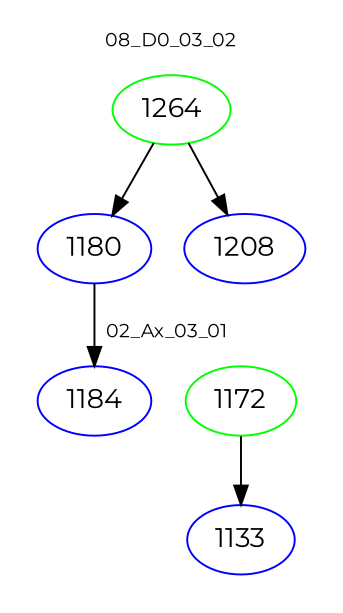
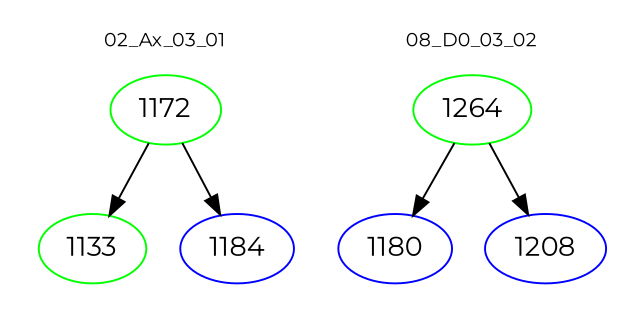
  digraph {
    fontname=Montserrat
    node [color=blue fontname=Montserrat]
    edge [color=black fontname=Montserrat]
    n1 [color=green label=1172]
-   n2 [label=1133]
+   n2 [color=green label=1133]
    n3 [label=1184]
    n4 [color=green label=1264]
    n5 [label=1180]
    n6 [label=1208]
    subgraph cluster_1 {
      color=white
      fontsize=10
      label="02_Ax_03_01"
      n1
      n2
      n3
    }
    subgraph cluster_2 {
      color=white
      fontsize=10
      label="08_D0_03_02"
      n4
      n5
      n6
    }
    n1 -> n2
-   n5 -> n3
+   n1 -> n3
    n4 -> n5
    n4 -> n6
  }
